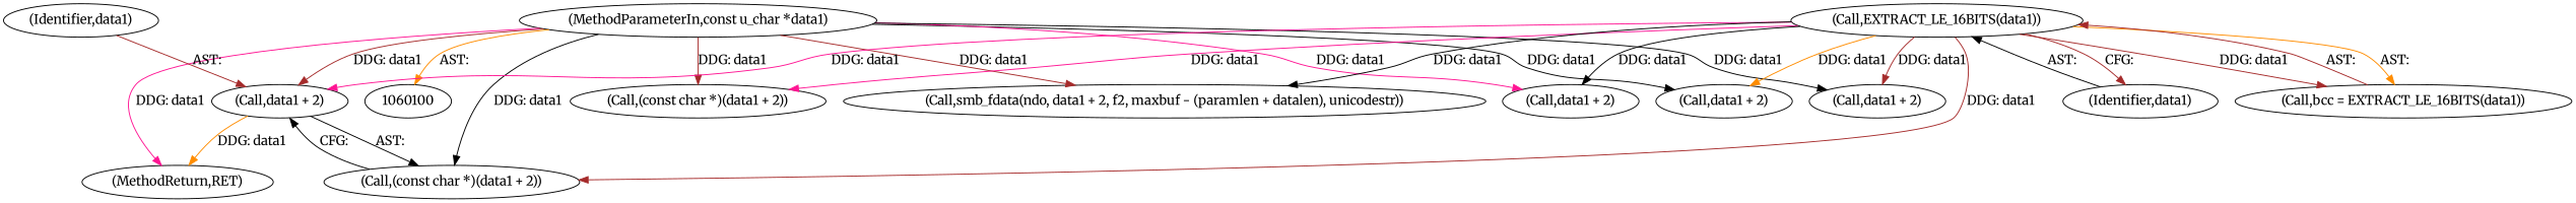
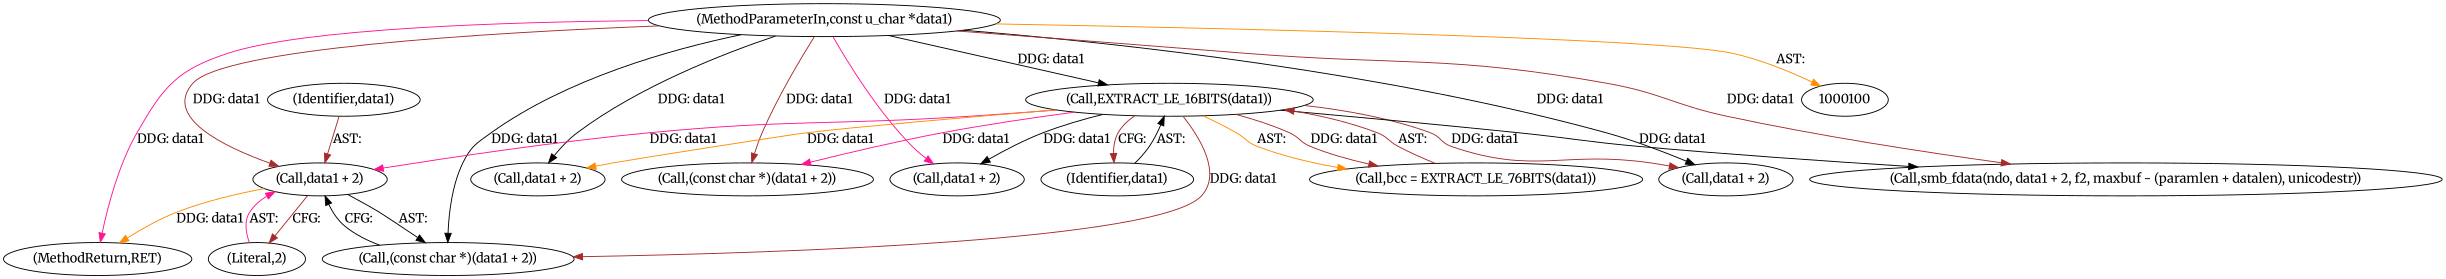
  digraph {
    fontname=Merriweather
    node [fontname=Merriweather]
    edge [color=brown fontname=Merriweather]
    n1 [label="(Call,data1 + 2)"]
    n2 [label="(MethodReturn,RET)"]
    n3 [label="(Call,(const char *)(data1 + 2))"]
+   n4 [label="(Literal,2)"]
    n5 [label="(MethodParameterIn,const u_char *data1)"]
    n6 [label="(Call,EXTRACT_LE_16BITS(data1))"]
    n7 [label="(Call,data1 + 2)"]
    n8 [label="(Call,(const char *)(data1 + 2))"]
    n9 [label="(Call,data1 + 2)"]
    n10 [label="(Call,data1 + 2)"]
    n11 [label="(Call,smb_fdata(ndo, data1 + 2, f2, maxbuf - (paramlen + datalen), unicodestr))"]
-   1000100 [label=1060100]
-   n13 [label="(Call,bcc = EXTRACT_LE_16BITS(data1))"]
+   1000100
+   n13 [label="(Call,bcc = EXTRACT_LE_76BITS(data1))"]
    n14 [label="(Identifier,data1)"]
    n15 [label="(Identifier,data1)"]
    n1 -> n2 [color=darkorange label="DDG: data1"]
    n1 -> n3 [color=black label="AST: "]
+   n1 -> n4 [label="CFG: "]
    n3 -> n1 [color=black label="CFG: "]
+   n4 -> n1 [color=deeppink label="AST: "]
    n5 -> n1 [label="DDG: data1"]
    n5 -> n2 [color=deeppink label="DDG: data1"]
    n5 -> n3 [color=black label="DDG: data1"]
+   n5 -> n6 [color=black label="DDG: data1"]
    n5 -> n7 [color=black label="DDG: data1"]
    n5 -> n8 [label="DDG: data1"]
    n5 -> n9 [color=deeppink label="DDG: data1"]
    n5 -> n10 [color=black label="DDG: data1"]
    n5 -> n11 [label="DDG: data1"]
    n5 -> 1000100 [color=darkorange label="AST: "]
    n6 -> n1 [color=deeppink label="DDG: data1"]
    n6 -> n3 [label="DDG: data1"]
    n6 -> n7 [color=darkorange label="DDG: data1"]
    n6 -> n8 [color=deeppink label="DDG: data1"]
    n6 -> n9 [color=black label="DDG: data1"]
    n6 -> n10 [label="DDG: data1"]
    n6 -> n11 [color=black label="DDG: data1"]
    n6 -> n13 [color=darkorange label="AST: "]
    n6 -> n13 [label="DDG: data1"]
    n6 -> n14 [label="CFG: "]
    n13 -> n6 [label="AST: "]
    n14 -> n6 [color=black label="AST: "]
    n15 -> n1 [label="AST: "]
  }
